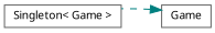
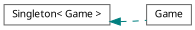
  digraph {
    rankdir=LR
    fontname="Noto Sans"
    node [color=gray40 fillcolor=white fontname="Noto Sans" fontsize=10 shape=record style=filled]
    n1 [height=0.2 label="Singleton\< Game \>" width=0.4]
    n2 [height=0.2 label=Game width=0.4]
-   n2 -> n1 [color=teal dir=back fontname="Noto Sans" fontsize=10 labelfontname=Helvetica labelfontsize=10 style=dashed]
+   n1 -> n2 [color=teal dir=back fontname="Noto Sans" fontsize=10 labelfontname=Helvetica labelfontsize=10 style=dashed]
  }
